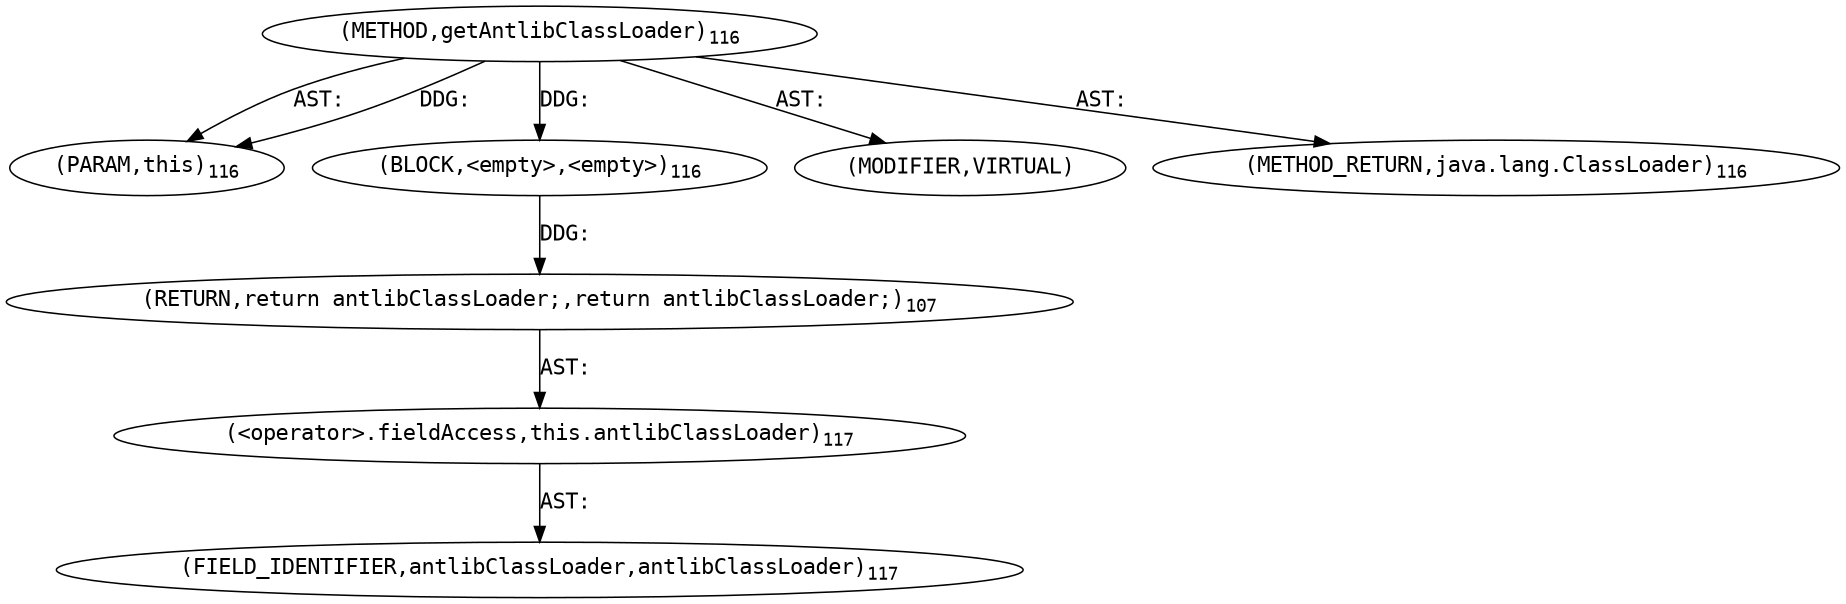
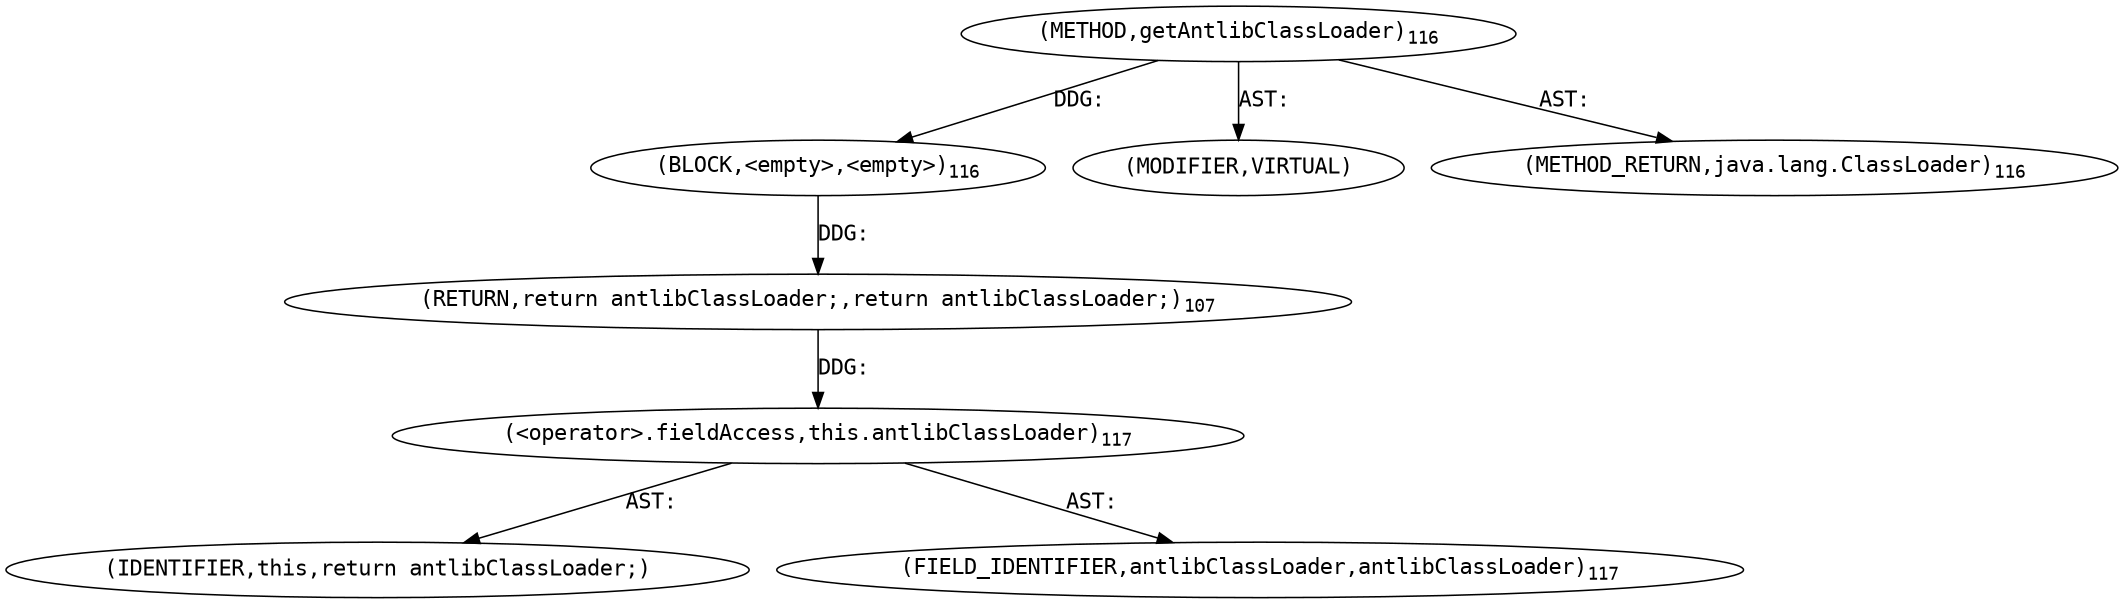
  digraph {
    fontname="DejaVu Sans Mono"
    node [fontname="DejaVu Sans Mono"]
    edge [fontname="DejaVu Sans Mono"]
    n1 [label=<(METHOD,getAntlibClassLoader)<SUB>116</SUB>>]
-   n2 [label=<(PARAM,this)<SUB>116</SUB>>]
    n3 [label=<(BLOCK,&lt;empty&gt;,&lt;empty&gt;)<SUB>116</SUB>>]
    n4 [label=<(MODIFIER,VIRTUAL)>]
    n5 [label=<(METHOD_RETURN,java.lang.ClassLoader)<SUB>116</SUB>>]
    n6 [label=<(RETURN,return antlibClassLoader;,return antlibClassLoader;)<SUB>107</SUB>>]
    n7 [label=<(&lt;operator&gt;.fieldAccess,this.antlibClassLoader)<SUB>117</SUB>>]
+   n8 [label=<(IDENTIFIER,this,return antlibClassLoader;)>]
    n9 [label=<(FIELD_IDENTIFIER,antlibClassLoader,antlibClassLoader)<SUB>117</SUB>>]
-   n1 -> n2 [label="AST: "]
-   n1 -> n2 [label="DDG: "]
    n1 -> n3 [label="DDG: "]
    n1 -> n4 [label="AST: "]
    n1 -> n5 [label="AST: "]
    n3 -> n6 [label="DDG: "]
-   n6 -> n7 [label="AST: "]
+   n6 -> n7 [label="DDG: "]
+   n7 -> n8 [label="AST: "]
    n7 -> n9 [label="AST: "]
  }
